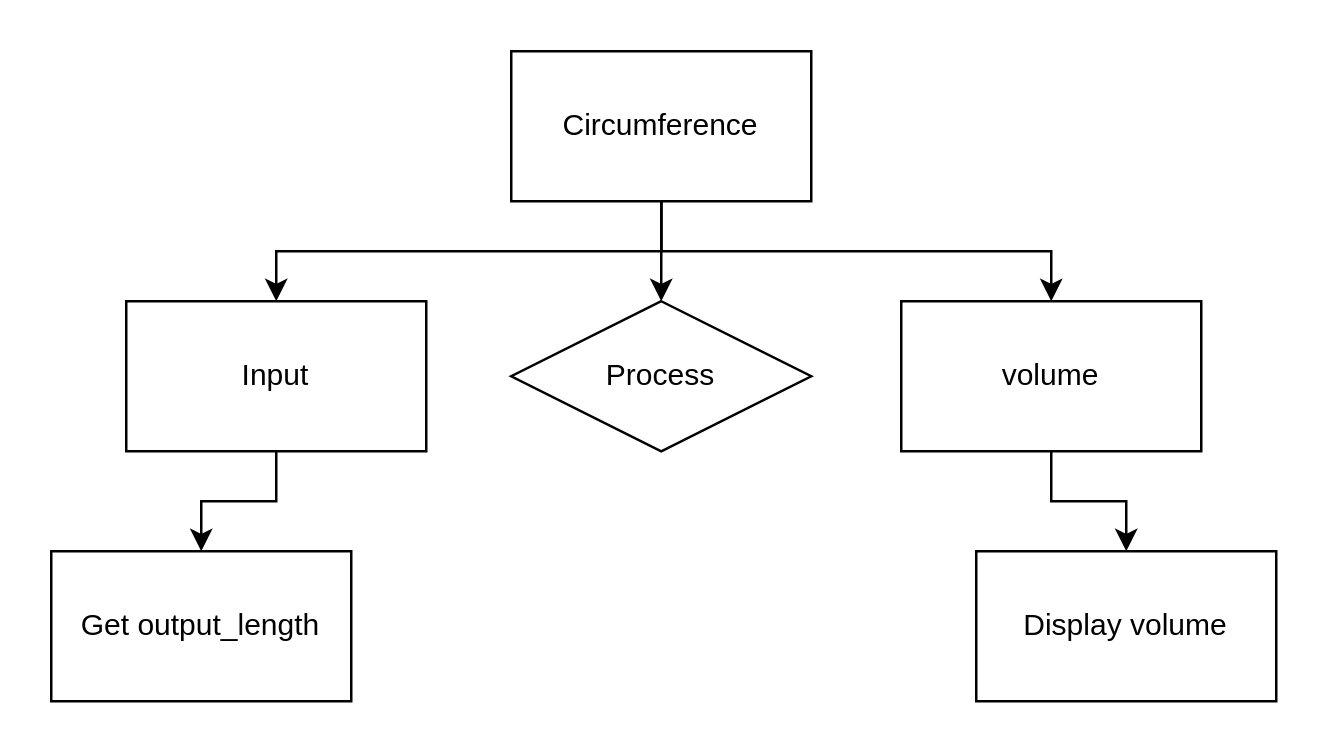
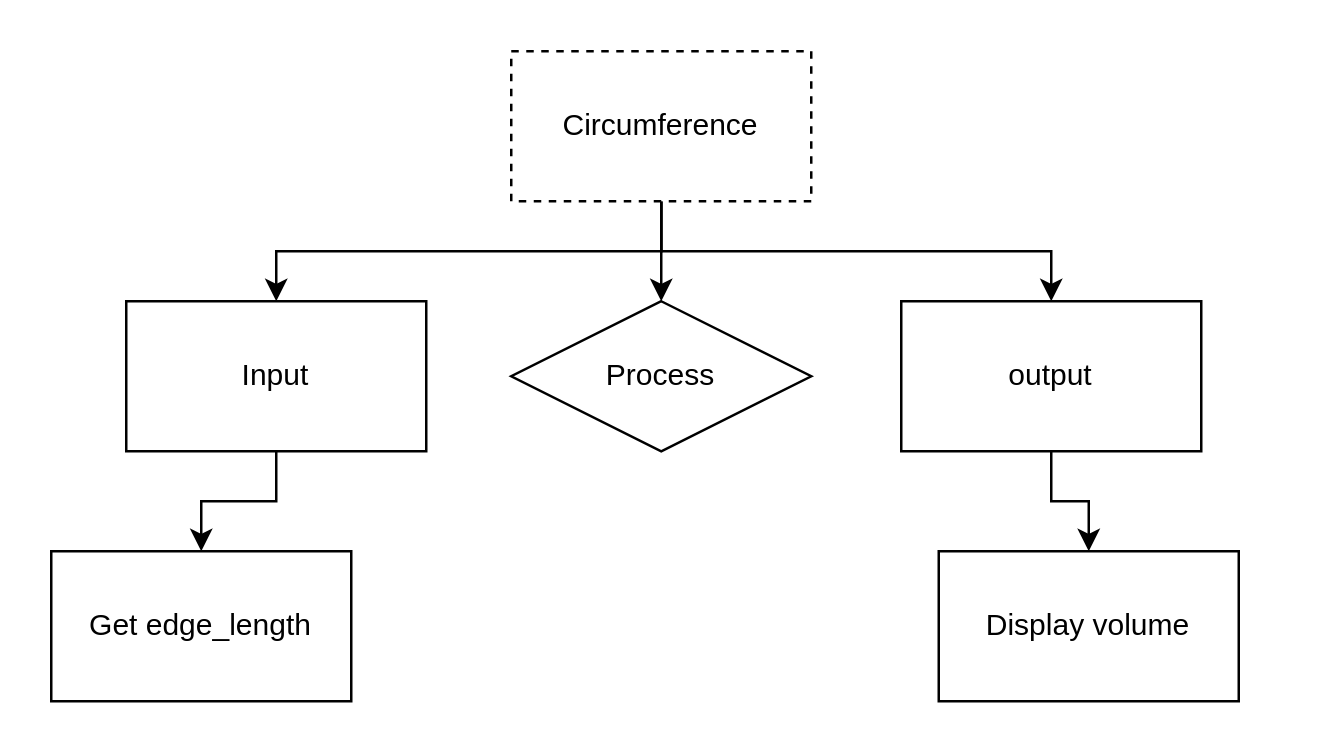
  <mxCell id="0" />
  <mxCell id="1" parent="0" />
  <mxCell id="2" value="" style="edgeStyle=none;html=1;" parent="1" source="5" target="8" edge="1"><mxGeometry relative="1" as="geometry" /></mxCell>
  <mxCell id="3" style="edgeStyle=orthogonalEdgeStyle;html=1;entryX=0.5;entryY=0;entryDx=0;entryDy=0;rounded=0;" parent="1" source="5" target="7" edge="1"><mxGeometry relative="1" as="geometry"><Array as="points"><mxPoint x="264" y="100" /><mxPoint x="110" y="100" /></Array></mxGeometry></mxCell>
  <mxCell id="4" style="edgeStyle=orthogonalEdgeStyle;html=1;entryX=0.5;entryY=0;entryDx=0;entryDy=0;rounded=0;" parent="1" source="5" target="10" edge="1"><mxGeometry relative="1" as="geometry"><Array as="points"><mxPoint x="264" y="100" /><mxPoint x="420" y="100" /></Array></mxGeometry></mxCell>
- <mxCell id="5" value="Circumference" style="rounded=0;whiteSpace=wrap;html=1;" parent="1" vertex="1"><mxGeometry x="204" y="20" width="120" height="60" as="geometry" /></mxCell>
+ <mxCell id="5" value="Circumference" style="rounded=0;whiteSpace=wrap;html=1;dashed=1;" parent="1" vertex="1"><mxGeometry x="204" y="20" width="120" height="60" as="geometry" /></mxCell>
  <mxCell id="6" value="" style="edgeStyle=orthogonalEdgeStyle;rounded=0;html=1;" parent="1" source="7" target="11" edge="1"><mxGeometry relative="1" as="geometry" /></mxCell>
  <mxCell id="7" value="Input" style="rounded=0;whiteSpace=wrap;html=1;" parent="1" vertex="1"><mxGeometry x="50" y="120" width="120" height="60" as="geometry" /></mxCell>
  <mxCell id="8" value="Process" style="rhombus;whiteSpace=wrap;html=1;" parent="1" vertex="1"><mxGeometry x="204" y="120" width="120" height="60" as="geometry" /></mxCell>
  <mxCell id="9" value="" style="edgeStyle=orthogonalEdgeStyle;rounded=0;html=1;" parent="1" source="10" target="12" edge="1"><mxGeometry relative="1" as="geometry" /></mxCell>
- <mxCell id="10" value="volume" style="rounded=0;whiteSpace=wrap;html=1;" parent="1" vertex="1"><mxGeometry x="360" y="120" width="120" height="60" as="geometry" /></mxCell>
- <mxCell id="11" value="Get output_length" style="rounded=0;whiteSpace=wrap;html=1;" parent="1" vertex="1"><mxGeometry x="20" y="220" width="120" height="60" as="geometry" /></mxCell>
- <mxCell id="12" value="Display volume" style="rounded=0;whiteSpace=wrap;html=1;" parent="1" vertex="1"><mxGeometry x="390" y="220" width="120" height="60" as="geometry" /></mxCell>
+ <mxCell id="10" value="output" style="rounded=0;whiteSpace=wrap;html=1;" parent="1" vertex="1"><mxGeometry x="360" y="120" width="120" height="60" as="geometry" /></mxCell>
+ <mxCell id="11" value="Get edge_length" style="rounded=0;whiteSpace=wrap;html=1;" parent="1" vertex="1"><mxGeometry x="20" y="220" width="120" height="60" as="geometry" /></mxCell>
+ <mxCell id="12" value="Display volume" style="rounded=0;whiteSpace=wrap;html=1;" parent="1" vertex="1"><mxGeometry x="375" y="220" width="120" height="60" as="geometry" /></mxCell>
